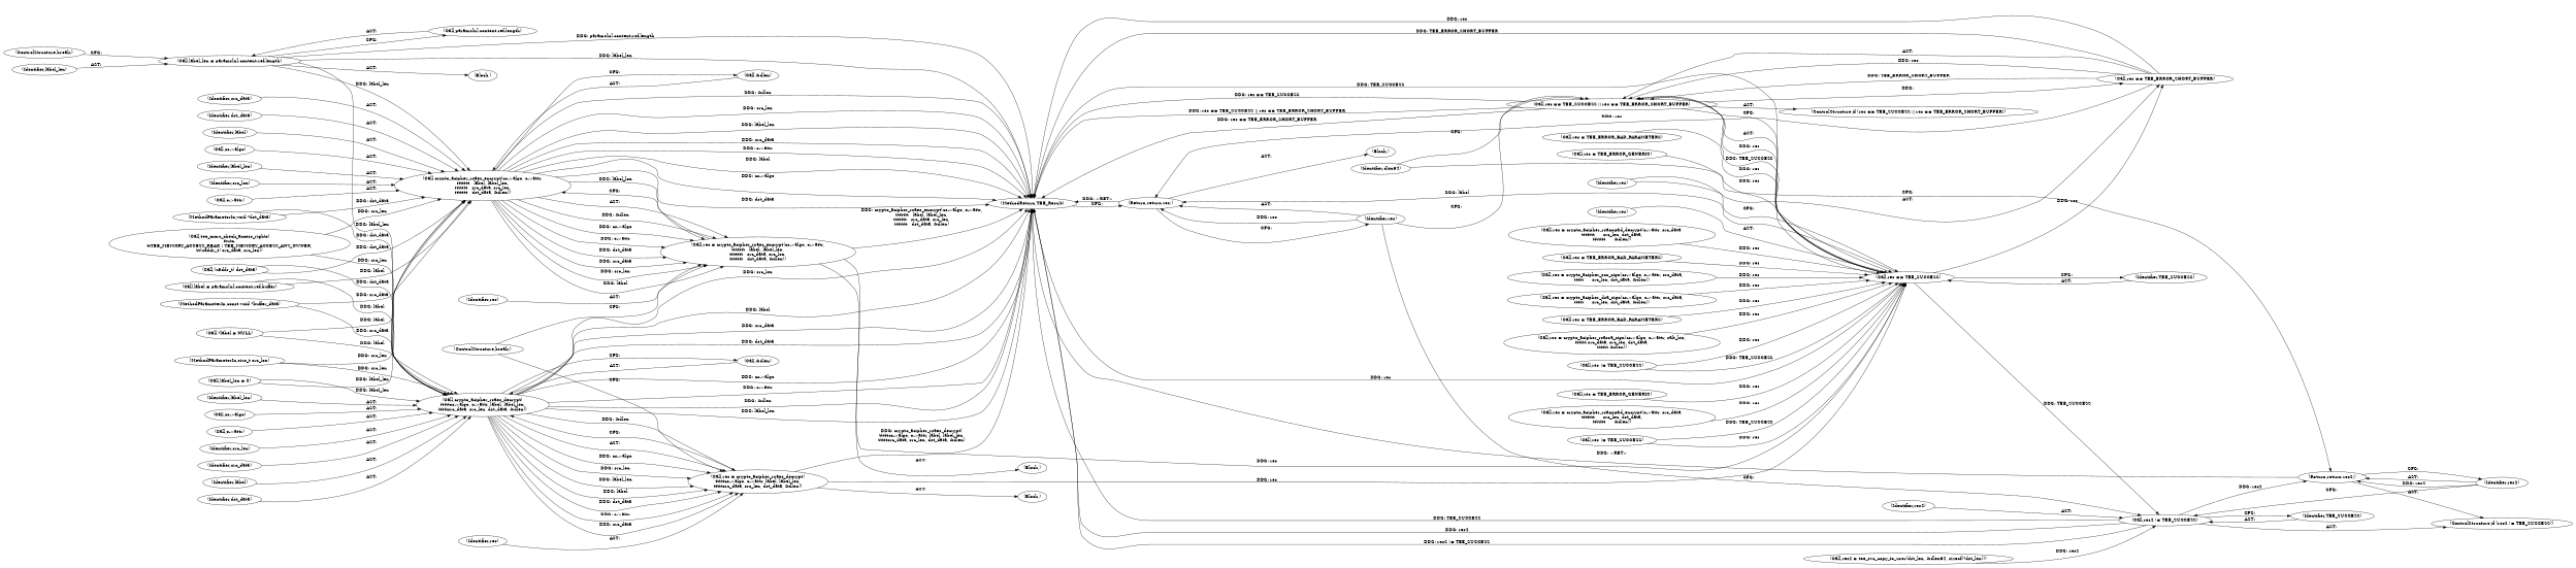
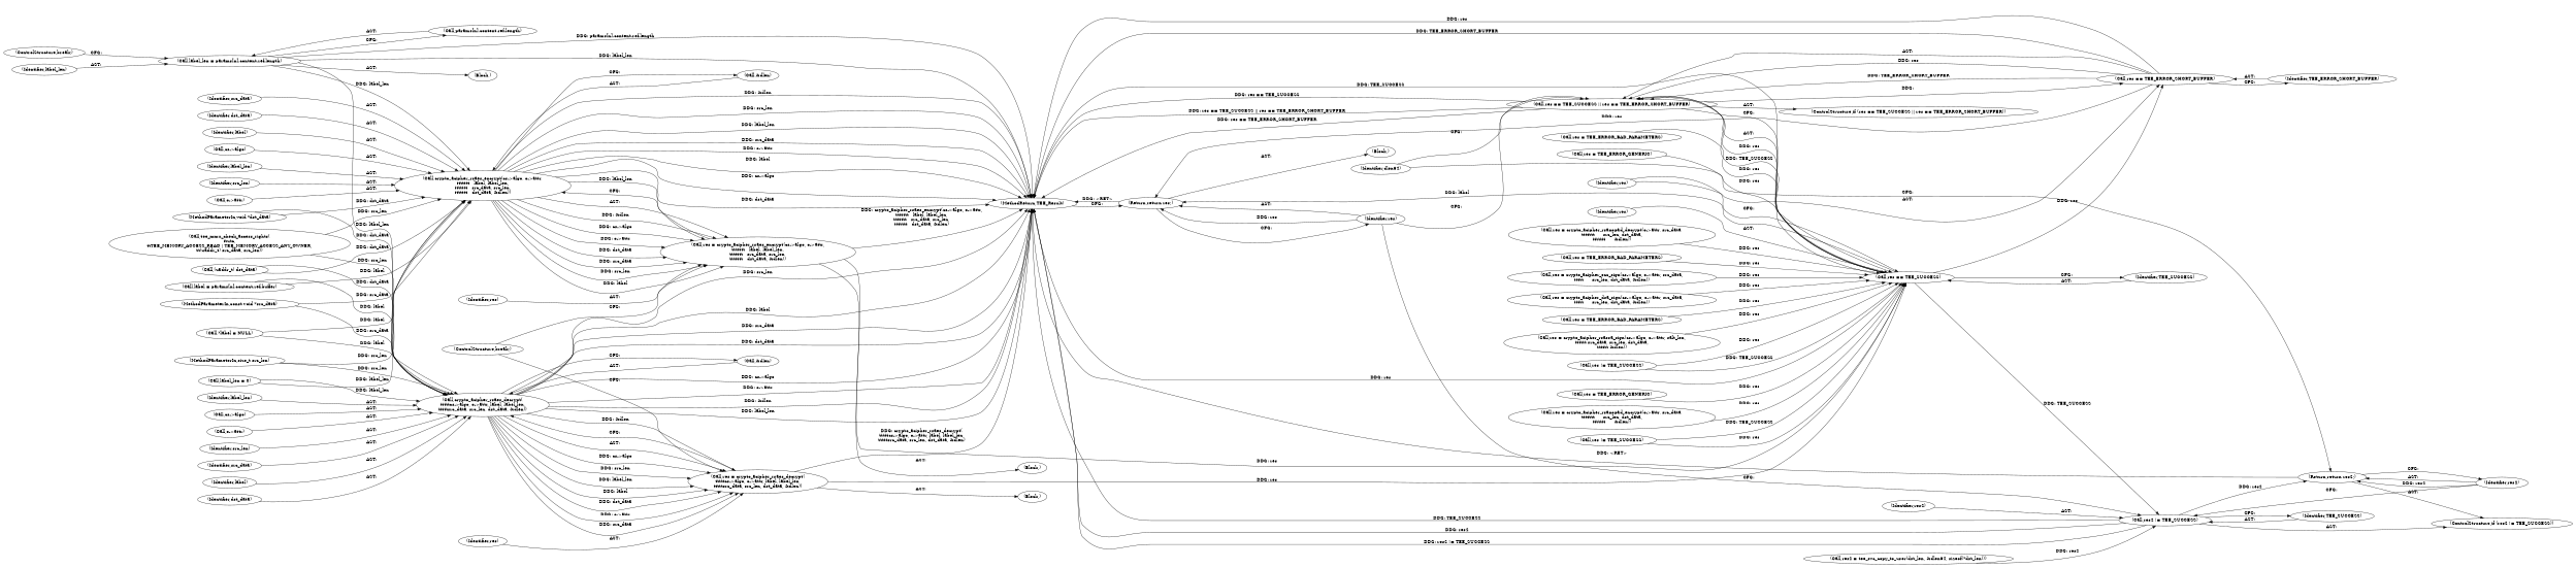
  digraph {
    rankdir=LR
    n1 [label="(Call,label_len = params[n].content.ref.length)"]
    n2 [label="(Call,crypto_acipher_rsaes_encrypt(cs->algo, o->attr,\n\t\t\t\t\t\t\t   label, label_len,\n\t\t\t\t\t\t\t   src_data, src_len,\n\t\t\t\t\t\t\t   dst_data, &dlen))"]
    n3 [label="(Call,crypto_acipher_rsaes_decrypt(\n\t\t\t\t\tcs->algo, o->attr, label, label_len,\n\t\t\t\t\tsrc_data, src_len, dst_data, &dlen))"]
    n4 [label="(MethodReturn,TEE_Result)"]
    n5 [label="(Block,)"]
    n6 [label="(Call,params[n].content.ref.length)"]
    n7 [label="(Call,res = crypto_acipher_rsaes_encrypt(cs->algo, o->attr,\n\t\t\t\t\t\t\t   label, label_len,\n\t\t\t\t\t\t\t   src_data, src_len,\n\t\t\t\t\t\t\t   dst_data, &dlen))"]
    n8 [label="(Call,&dlen)"]
    n9 [label="(Call,res = crypto_acipher_rsaes_decrypt(\n\t\t\t\t\tcs->algo, o->attr, label, label_len,\n\t\t\t\t\tsrc_data, src_len, dst_data, &dlen))"]
    n10 [label="(Call,&dlen)"]
    n11 [label="(Return,return res;)"]
    n12 [label="(Call,res == TEE_SUCCESS)"]
    n13 [label="(Block,)"]
    n14 [label="(Call,res == TEE_SUCCESS || res == TEE_ERROR_SHORT_BUFFER)"]
    n15 [label="(Call,res == TEE_ERROR_SHORT_BUFFER)"]
    n16 [label="(Call,res2 != TEE_SUCCESS)"]
    n17 [label="(Identifier,TEE_SUCCESS)"]
    n18 [label="(ControlStructure,if (res == TEE_SUCCESS || res == TEE_ERROR_SHORT_BUFFER))"]
+   n19 [label="(Identifier,TEE_ERROR_SHORT_BUFFER)"]
    n20 [label="(Block,)"]
    n21 [label="(Identifier,res)"]
    n22 [label="(Return,return res2;)"]
    n23 [label="(ControlStructure,if (res2 != TEE_SUCCESS))"]
    n24 [label="(Identifier,TEE_SUCCESS)"]
    n25 [label="(Identifier,res2)"]
    n26 [label="(Block,)"]
    n27 [label="(Call,label = params[n].content.ref.buffer)"]
    n28 [label="(Identifier,res)"]
    n29 [label="(Call,res = crypto_acipher_rsanopad_decrypt(o->attr, src_data,\n\t\t\t\t\t\t\t      src_len, dst_data,\n\t\t\t\t\t\t\t      &dlen))"]
    n30 [label="(Call,res = TEE_ERROR_BAD_PARAMETERS)"]
    n31 [label="(Identifier,label)"]
    n32 [label="(Call,*label = NULL)"]
    n33 [label="(Call,res2 = tee_svc_copy_to_user(dst_len, &dlen64, sizeof(*dst_len)))"]
    n34 [label="(ControlStructure,break;)"]
    n35 [label="(ControlStructure,break;)"]
    n36 [label="(Identifier,res)"]
    n37 [label="(Call,res = crypto_acipher_ecc_sign(cs->algo, o->attr, src_data,\n\t\t\t\t\t      src_len, dst_data, &dlen))"]
    n38 [label="(Identifier,label_len)"]
    n39 [label="(MethodParameterIn,size_t src_len)"]
    n40 [label="(Call,res = crypto_acipher_dsa_sign(cs->algo, o->attr, src_data,\n\t\t\t\t\t      src_len, dst_data, &dlen))"]
    n41 [label="(Call,label_len = 0)"]
    n42 [label="(Call,res = TEE_ERROR_BAD_PARAMETERS)"]
    n43 [label="(Call,cs->algo)"]
    n44 [label="(Call,res = crypto_acipher_rsassa_sign(cs->algo, o->attr, salt_len,\n\t\t\t\t\t\t src_data, src_len, dst_data,\n\t\t\t\t\t\t &dlen))"]
    n45 [label="(Call,res != TEE_SUCCESS)"]
    n46 [label="(Identifier,label_len)"]
    n47 [label="(Call,o->attr)"]
    n48 [label="(Identifier,src_len)"]
    n49 [label="(Identifier,res)"]
    n50 [label="(Identifier,src_data)"]
    n51 [label="(Identifier,src_len)"]
    n52 [label="(Identifier,dlen64)"]
    n53 [label="(Identifier,res2)"]
    n54 [label="(Identifier,label)"]
-   n55 [label="(MethodParameterIn,const void *buffer_data)"]
+   n55 [label="(MethodParameterIn,const void *src_data)"]
    n56 [label="(Identifier,res)"]
    n57 [label="(Call,o->attr)"]
    n58 [label="(Identifier,dst_data)"]
    n59 [label="(Call,tee_mmu_check_access_rights(\n\t\tutc,\n\t\tTEE_MEMORY_ACCESS_READ | TEE_MEMORY_ACCESS_ANY_OWNER,\n\t\t(uaddr_t) src_data, src_len))"]
    n60 [label="(Identifier,label_len)"]
    n61 [label="(Call,res = TEE_ERROR_GENERIC)"]
    n62 [label="(Call,res = crypto_acipher_rsanopad_encrypt(o->attr, src_data,\n\t\t\t\t\t\t\t      src_len, dst_data,\n\t\t\t\t\t\t\t      &dlen))"]
    n63 [label="(Call,(uaddr_t) dst_data)"]
    n64 [label="(Call,res != TEE_SUCCESS)"]
    n65 [label="(MethodParameterIn,void *dst_data)"]
    n66 [label="(Call,res = TEE_ERROR_BAD_PARAMETERS)"]
    n67 [label="(Call,cs->algo)"]
    n68 [label="(Call,res = TEE_ERROR_GENERIC)"]
    n69 [label="(Identifier,src_data)"]
    n70 [label="(Identifier,dst_data)"]
    n1 -> n2 [label="DDG: label_len"]
    n1 -> n3 [label="DDG: label_len"]
    n1 -> n4 [label="DDG: params[n].content.ref.length"]
    n1 -> n4 [label="DDG: label_len"]
    n1 -> n5 [label="AST: "]
    n1 -> n6 [label="CFG: "]
    n2 -> n4 [label="DDG: &dlen"]
    n2 -> n4 [label="DDG: src_len"]
    n2 -> n4 [label="DDG: label_len"]
    n2 -> n4 [label="DDG: src_data"]
    n2 -> n4 [label="DDG: o->attr"]
    n2 -> n4 [label="DDG: label"]
    n2 -> n4 [label="DDG: cs->algo"]
    n2 -> n4 [label="DDG: dst_data"]
    n2 -> n7 [label="AST: "]
    n2 -> n7 [label="DDG: &dlen"]
    n2 -> n7 [label="DDG: cs->algo"]
    n2 -> n7 [label="DDG: o->attr"]
    n2 -> n7 [label="DDG: dst_data"]
    n2 -> n7 [label="DDG: src_data"]
    n2 -> n7 [label="DDG: src_len"]
    n2 -> n7 [label="DDG: label"]
    n2 -> n7 [label="DDG: label_len"]
    n2 -> n8 [label="CFG: "]
    n3 -> n4 [label="DDG: cs->algo"]
    n3 -> n4 [label="DDG: o->attr"]
    n3 -> n4 [label="DDG: &dlen"]
    n3 -> n4 [label="DDG: label_len"]
    n3 -> n4 [label="DDG: src_len"]
    n3 -> n4 [label="DDG: label"]
    n3 -> n4 [label="DDG: src_data"]
    n3 -> n4 [label="DDG: dst_data"]
    n3 -> n9 [label="AST: "]
    n3 -> n9 [label="DDG: cs->algo"]
    n3 -> n9 [label="DDG: src_len"]
    n3 -> n9 [label="DDG: label_len"]
    n3 -> n9 [label="DDG: label"]
    n3 -> n9 [label="DDG: dst_data"]
    n3 -> n9 [label="DDG: o->attr"]
    n3 -> n9 [label="DDG: src_data"]
    n3 -> n9 [label="DDG: &dlen"]
    n3 -> n10 [label="CFG: "]
    n4 -> n11 [label="CFG: "]
    n6 -> n1 [label="AST: "]
    n7 -> n2 [label="CFG: "]
    n7 -> n4 [label="DDG: crypto_acipher_rsaes_encrypt(cs->algo, o->attr,\n\t\t\t\t\t\t\t   label, label_len,\n\t\t\t\t\t\t\t   src_data, src_len,\n\t\t\t\t\t\t\t   dst_data, &dlen)"]
    n7 -> n12 [label="DDG: res"]
    n7 -> n13 [label="AST: "]
    n8 -> n2 [label="AST: "]
    n9 -> n3 [label="CFG: "]
    n9 -> n4 [label="DDG: crypto_acipher_rsaes_decrypt(\n\t\t\t\t\tcs->algo, o->attr, label, label_len,\n\t\t\t\t\tsrc_data, src_len, dst_data, &dlen)"]
    n9 -> n12 [label="DDG: res"]
    n9 -> n26 [label="AST: "]
    n10 -> n3 [label="AST: "]
    n11 -> n4 [label="DDG: <RET>"]
    n11 -> n20 [label="AST: "]
    n11 -> n21 [label="CFG: "]
    n12 -> n4 [label="DDG: res"]
    n12 -> n4 [label="DDG: TEE_SUCCESS"]
    n12 -> n11 [label="DDG: label"]
    n12 -> n14 [label="AST: "]
    n12 -> n14 [label="DDG: res"]
    n12 -> n14 [label="DDG: TEE_SUCCESS"]
    n12 -> n15 [label="DDG: res"]
    n12 -> n16 [label="DDG: TEE_SUCCESS"]
    n12 -> n17 [label="CFG: "]
    n14 -> n4 [label="DDG: res == TEE_SUCCESS || res == TEE_ERROR_SHORT_BUFFER"]
    n14 -> n4 [label="DDG: res == TEE_ERROR_SHORT_BUFFER"]
    n14 -> n4 [label="DDG: res == TEE_SUCCESS"]
    n14 -> n12 [label="CFG: "]
    n14 -> n15 [label="DDG: "]
    n14 -> n18 [label="AST: "]
    n15 -> n4 [label="DDG: res"]
    n15 -> n4 [label="DDG: TEE_ERROR_SHORT_BUFFER"]
    n15 -> n11 [label="DDG: res"]
    n15 -> n14 [label="AST: "]
    n15 -> n14 [label="DDG: res"]
    n15 -> n14 [label="DDG: TEE_ERROR_SHORT_BUFFER"]
+   n15 -> n19 [label="CFG: "]
    n16 -> n4 [label="DDG: res2 != TEE_SUCCESS"]
    n16 -> n4 [label="DDG: res2"]
    n16 -> n4 [label="DDG: TEE_SUCCESS"]
    n16 -> n22 [label="DDG: res2"]
    n16 -> n23 [label="AST: "]
    n16 -> n24 [label="CFG: "]
    n17 -> n12 [label="AST: "]
+   n19 -> n15 [label="AST: "]
    n21 -> n11 [label="AST: "]
    n21 -> n11 [label="DDG: res"]
    n21 -> n14 [label="CFG: "]
    n21 -> n16 [label="CFG: "]
    n22 -> n4 [label="DDG: <RET>"]
    n22 -> n23 [label="AST: "]
    n22 -> n25 [label="CFG: "]
    n24 -> n16 [label="AST: "]
    n25 -> n16 [label="CFG: "]
    n25 -> n22 [label="AST: "]
    n25 -> n22 [label="DDG: res2"]
    n27 -> n2 [label="DDG: label"]
    n27 -> n3 [label="DDG: label"]
    n28 -> n12 [label="AST: "]
    n29 -> n12 [label="DDG: res"]
    n30 -> n12 [label="DDG: res"]
    n31 -> n2 [label="AST: "]
    n32 -> n2 [label="DDG: label"]
    n32 -> n3 [label="DDG: label"]
    n33 -> n16 [label="DDG: res2"]
    n34 -> n1 [label="CFG: "]
    n35 -> n7 [label="CFG: "]
    n35 -> n9 [label="CFG: "]
    n36 -> n7 [label="AST: "]
    n37 -> n12 [label="DDG: res"]
    n38 -> n1 [label="AST: "]
    n39 -> n2 [label="DDG: src_len"]
    n39 -> n3 [label="DDG: src_len"]
    n40 -> n12 [label="DDG: res"]
    n41 -> n2 [label="DDG: label_len"]
    n41 -> n3 [label="DDG: label_len"]
    n42 -> n12 [label="DDG: res"]
    n43 -> n2 [label="AST: "]
    n44 -> n12 [label="DDG: res"]
    n45 -> n12 [label="DDG: res"]
    n45 -> n12 [label="DDG: TEE_SUCCESS"]
    n46 -> n2 [label="AST: "]
    n47 -> n3 [label="AST: "]
    n48 -> n3 [label="AST: "]
    n49 -> n12 [label="CFG: "]
    n49 -> n15 [label="AST: "]
    n50 -> n3 [label="AST: "]
    n51 -> n2 [label="AST: "]
    n52 -> n14 [label="CFG: "]
    n52 -> n22 [label="CFG: "]
    n53 -> n16 [label="AST: "]
    n54 -> n3 [label="AST: "]
    n55 -> n2 [label="DDG: src_data"]
    n55 -> n3 [label="DDG: src_data"]
    n56 -> n9 [label="AST: "]
    n57 -> n2 [label="AST: "]
    n58 -> n3 [label="AST: "]
    n59 -> n2 [label="DDG: src_len"]
    n59 -> n3 [label="DDG: src_len"]
    n60 -> n3 [label="AST: "]
    n61 -> n12 [label="DDG: res"]
    n62 -> n12 [label="DDG: res"]
    n63 -> n2 [label="DDG: dst_data"]
    n63 -> n3 [label="DDG: dst_data"]
    n64 -> n12 [label="DDG: res"]
    n64 -> n12 [label="DDG: TEE_SUCCESS"]
    n65 -> n2 [label="DDG: dst_data"]
    n65 -> n3 [label="DDG: dst_data"]
    n66 -> n12 [label="DDG: res"]
    n67 -> n3 [label="AST: "]
    n68 -> n12 [label="DDG: res"]
    n69 -> n2 [label="AST: "]
    n70 -> n2 [label="AST: "]
  }
